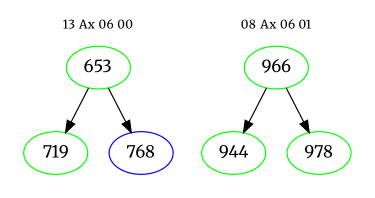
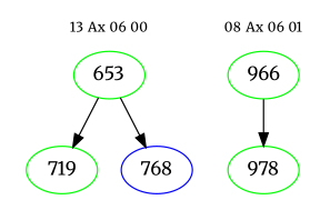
  digraph {
    fontname=Merriweather
    node [color=green fontname=Merriweather]
    edge [color=black fontname=Merriweather]
    n1 [label=653]
    n2 [label=719]
    n3 [color=blue label=768]
    n4 [label=966]
-   n5 [label=944]
    n6 [label=978]
    subgraph cluster_1 {
      color=white
      fontsize=10
      label="13_Ax_06_00"
      n1
      n2
      n3
    }
    subgraph cluster_2 {
      color=white
      fontsize=10
      label="08_Ax_06_01"
      n4
-     n5
      n6
    }
    n1 -> n2
    n1 -> n3
-   n4 -> n5
    n4 -> n6
  }
